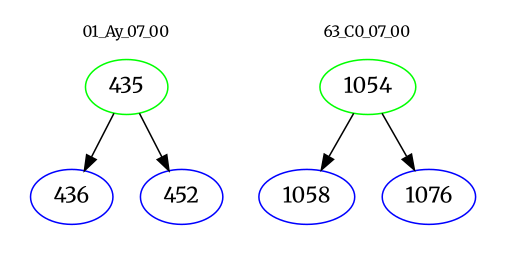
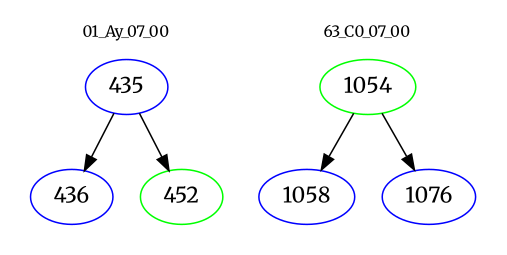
  digraph {
    fontname=Merriweather
    node [color=blue fontname=Merriweather]
    edge [color=black fontname=Merriweather]
-   n1 [color=green label=435]
+   n1 [label=435]
    n2 [label=436]
-   n3 [label=452]
+   n3 [color=green label=452]
    n4 [color=green label=1054]
    n5 [label=1058]
    n6 [label=1076]
    subgraph cluster_1 {
      color=white
      fontsize=10
      label="01_Ay_07_00"
      n1
      n2
      n3
    }
    subgraph cluster_2 {
      color=white
      fontsize=10
      label="63_C0_07_00"
      n4
      n5
      n6
    }
    n1 -> n2
    n1 -> n3
    n4 -> n5
    n4 -> n6
  }
